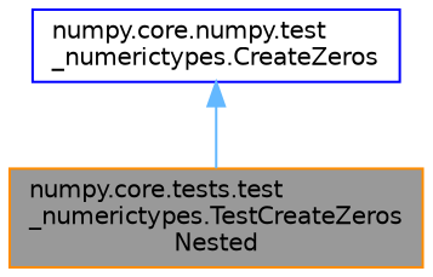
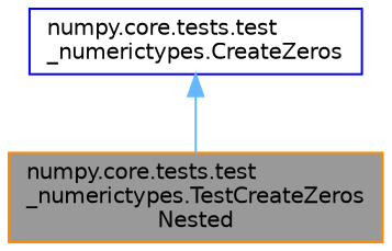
  digraph {
    node [fontname=Helvetica fontsize=10 shape=box style=filled]
    n1 [color=darkorange fillcolor=grey60 fontcolor=black height=0.2 label="numpy.core.tests.test\l_numerictypes.TestCreateZeros\lNested" width=0.4]
-   n2 [color=blue fillcolor=white height=0.2 label="numpy.core.numpy.test\l_numerictypes.CreateZeros" width=0.4]
+   n2 [color=blue fillcolor=white height=0.2 label="numpy.core.tests.test\l_numerictypes.CreateZeros" width=0.4]
    n2 -> n1 [color=steelblue1 dir=back fontname=Helvetica fontsize=10 labelfontname=Helvetica labelfontsize=10 style=solid]
  }
